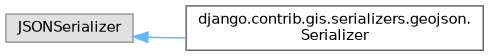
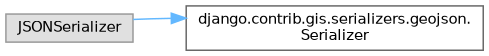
  digraph {
    rankdir=LR
    node [fontname=Helvetica fontsize=10 shape=box style=filled]
    n1 [color=grey60 fillcolor="#E0E0E0" height=0.2 label=JSONSerializer width=0.4]
    n2 [color=grey40 fillcolor=white height=0.2 label="django.contrib.gis.serializers.geojson.\lSerializer" width=0.4]
-   n1 -> n2 [color=steelblue1 dir=back fontname=Helvetica fontsize=10 labelfontname=Helvetica labelfontsize=10 style=solid]
+   n2 -> n1 [color=steelblue1 dir=back fontname=Helvetica fontsize=10 labelfontname=Helvetica labelfontsize=10 style=solid]
  }
